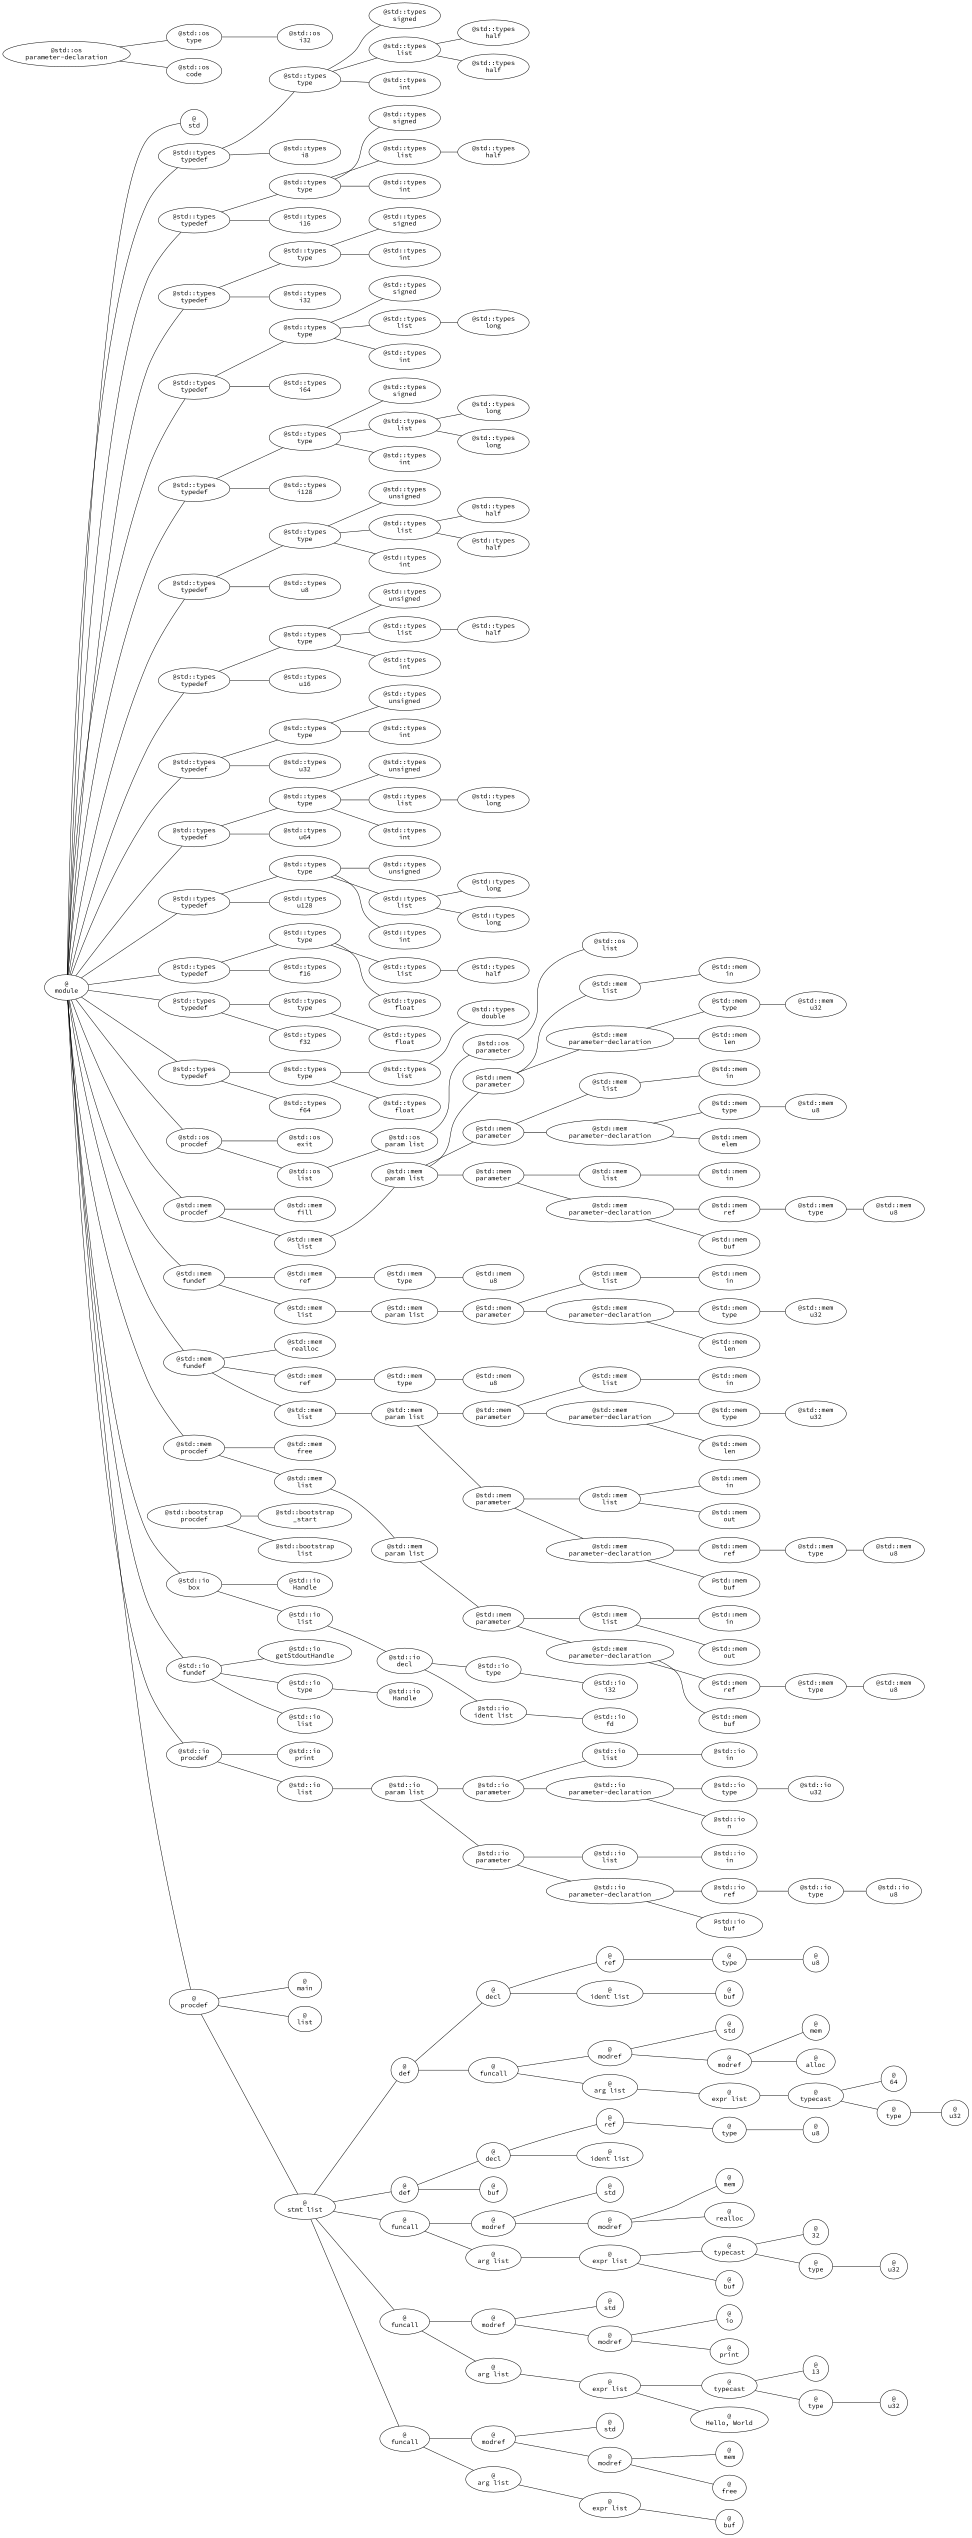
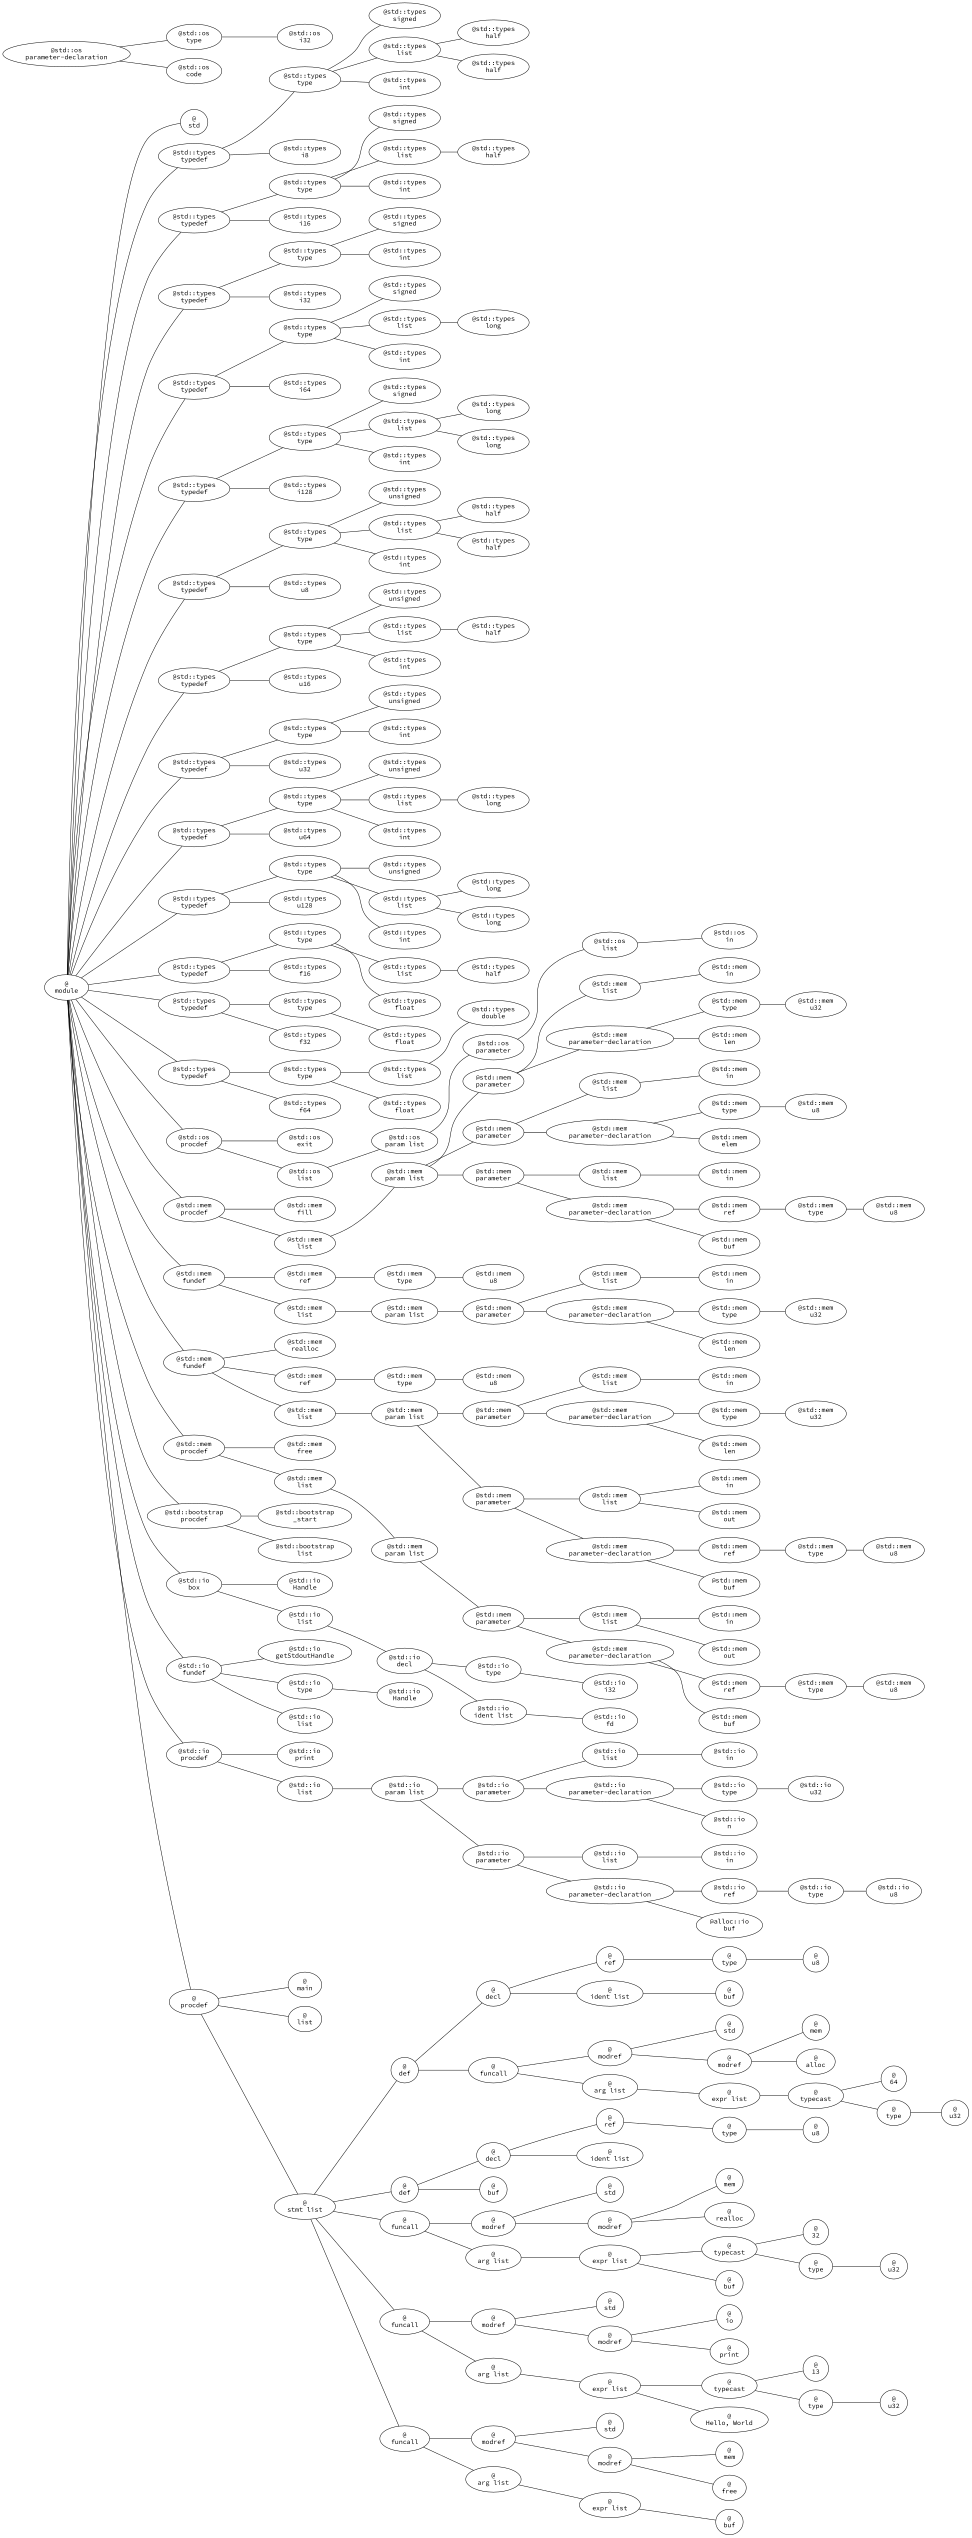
  graph {
    fontname="Source Code Pro"
    rankdir=LR
    node [fontname="Source Code Pro"]
    edge [fontname="Source Code Pro"]
    n1 [label="@\nmodule"]
    n2 [label="@\nstd"]
    n3 [label="@std::types\ntypedef"]
    n4 [label="@std::types\ntypedef"]
    n5 [label="@std::types\ntypedef"]
    n6 [label="@std::types\ntypedef"]
    n7 [label="@std::types\ntypedef"]
    n8 [label="@std::types\ntypedef"]
    n9 [label="@std::types\ntypedef"]
    n10 [label="@std::types\ntypedef"]
    n11 [label="@std::types\ntypedef"]
    n12 [label="@std::types\ntypedef"]
    n13 [label="@std::types\ntypedef"]
    n14 [label="@std::types\ntypedef"]
    n15 [label="@std::types\ntypedef"]
    n16 [label="@std::os\nprocdef"]
    n17 [label="@std::mem\nprocdef"]
    n18 [label="@std::mem\nfundef"]
    n19 [label="@std::mem\nfundef"]
    n20 [label="@std::mem\nprocdef"]
    n21 [label="@std::bootstrap\nprocdef"]
    n22 [label="@std::io\nbox"]
    n23 [label="@std::io\nfundef"]
    n24 [label="@std::io\nprocdef"]
    n25 [label="@\nprocdef"]
    n26 [label="@std::types\ntype"]
    n27 [label="@std::types\ni8"]
    n28 [label="@std::types\ntype"]
    n29 [label="@std::types\ni16"]
    n30 [label="@std::types\ntype"]
    n31 [label="@std::types\ni32"]
    n32 [label="@std::types\ntype"]
    n33 [label="@std::types\ni64"]
    n34 [label="@std::types\ntype"]
    n35 [label="@std::types\ni128"]
    n36 [label="@std::types\ntype"]
    n37 [label="@std::types\nu8"]
    n38 [label="@std::types\ntype"]
    n39 [label="@std::types\nu16"]
    n40 [label="@std::types\ntype"]
    n41 [label="@std::types\nu32"]
    n42 [label="@std::types\ntype"]
    n43 [label="@std::types\nu64"]
    n44 [label="@std::types\ntype"]
    n45 [label="@std::types\nu128"]
    n46 [label="@std::types\ntype"]
    n47 [label="@std::types\nf16"]
    n48 [label="@std::types\ntype"]
    n49 [label="@std::types\nf32"]
    n50 [label="@std::types\ntype"]
    n51 [label="@std::types\nf64"]
    n52 [label="@std::os\nexit"]
    n53 [label="@std::os\nlist"]
    n54 [label="@std::mem\nfill"]
    n55 [label="@std::mem\nlist"]
    n56 [label="@std::mem\nref"]
    n57 [label="@std::mem\nlist"]
    n58 [label="@std::mem\nrealloc"]
    n59 [label="@std::mem\nref"]
    n60 [label="@std::mem\nlist"]
    n61 [label="@std::mem\nfree"]
    n62 [label="@std::mem\nlist"]
    n63 [label="@std::bootstrap\n_start"]
    n64 [label="@std::bootstrap\nlist"]
    n65 [label="@std::io\nHandle"]
    n66 [label="@std::io\nlist"]
    n67 [label="@std::io\ngetStdoutHandle"]
    n68 [label="@std::io\ntype"]
    n69 [label="@std::io\nlist"]
    n70 [label="@std::io\nprint"]
    n71 [label="@std::io\nlist"]
    n72 [label="@\nmain"]
    n73 [label="@\nlist"]
    n74 [label="@\nstmt list"]
    n75 [label="@std::types\nsigned"]
    n76 [label="@std::types\nlist"]
    n77 [label="@std::types\nint"]
    n78 [label="@std::types\nhalf"]
    n79 [label="@std::types\nhalf"]
    n80 [label="@std::types\nsigned"]
    n81 [label="@std::types\nlist"]
    n82 [label="@std::types\nint"]
    n83 [label="@std::types\nhalf"]
    n84 [label="@std::types\nsigned"]
    n85 [label="@std::types\nint"]
    n86 [label="@std::types\nsigned"]
    n87 [label="@std::types\nlist"]
    n88 [label="@std::types\nint"]
    n89 [label="@std::types\nlong"]
    n90 [label="@std::types\nsigned"]
    n91 [label="@std::types\nlist"]
    n92 [label="@std::types\nint"]
    n93 [label="@std::types\nlong"]
    n94 [label="@std::types\nlong"]
    n95 [label="@std::types\nunsigned"]
    n96 [label="@std::types\nlist"]
    n97 [label="@std::types\nint"]
    n98 [label="@std::types\nhalf"]
    n99 [label="@std::types\nhalf"]
    n100 [label="@std::types\nunsigned"]
    n101 [label="@std::types\nlist"]
    n102 [label="@std::types\nint"]
    n103 [label="@std::types\nhalf"]
    n104 [label="@std::types\nunsigned"]
    n105 [label="@std::types\nint"]
    n106 [label="@std::types\nunsigned"]
    n107 [label="@std::types\nlist"]
    n108 [label="@std::types\nint"]
    n109 [label="@std::types\nlong"]
    n110 [label="@std::types\nunsigned"]
    n111 [label="@std::types\nlist"]
    n112 [label="@std::types\nint"]
    n113 [label="@std::types\nlong"]
    n114 [label="@std::types\nlong"]
    n115 [label="@std::types\nlist"]
    n116 [label="@std::types\nfloat"]
    n117 [label="@std::types\nhalf"]
    n118 [label="@std::types\nfloat"]
    n119 [label="@std::types\nlist"]
    n120 [label="@std::types\nfloat"]
    n121 [label="@std::types\ndouble"]
    n122 [label="@std::os\nparam list"]
    n123 [label="@std::os\nparameter"]
    n124 [label="@std::os\nlist"]
+   n125 [label="@std::os\nin"]
    n126 [label="@std::os\nparameter-declaration"]
    n127 [label="@std::os\ntype"]
    n128 [label="@std::os\ncode"]
    n129 [label="@std::os\ni32"]
    n130 [label="@std::mem\nparam list"]
    n131 [label="@std::mem\nparameter"]
    n132 [label="@std::mem\nparameter"]
    n133 [label="@std::mem\nparameter"]
    n134 [label="@std::mem\nlist"]
    n135 [label="@std::mem\nparameter-declaration"]
    n136 [label="@std::mem\nlist"]
    n137 [label="@std::mem\nparameter-declaration"]
    n138 [label="@std::mem\nlist"]
    n139 [label="@std::mem\nparameter-declaration"]
    n140 [label="@std::mem\nin"]
    n141 [label="@std::mem\ntype"]
    n142 [label="@std::mem\nlen"]
    n143 [label="@std::mem\nu32"]
    n144 [label="@std::mem\nin"]
    n145 [label="@std::mem\ntype"]
    n146 [label="@std::mem\nelem"]
    n147 [label="@std::mem\nu8"]
    n148 [label="@std::mem\nin"]
    n149 [label="@std::mem\nref"]
    n150 [label="@std::mem\nbuf"]
    n151 [label="@std::mem\ntype"]
    n152 [label="@std::mem\nu8"]
    n153 [label="@std::mem\ntype"]
    n154 [label="@std::mem\nparam list"]
    n155 [label="@std::mem\nu8"]
    n156 [label="@std::mem\nparameter"]
    n157 [label="@std::mem\nlist"]
    n158 [label="@std::mem\nparameter-declaration"]
    n159 [label="@std::mem\nin"]
    n160 [label="@std::mem\ntype"]
    n161 [label="@std::mem\nlen"]
    n162 [label="@std::mem\nu32"]
    n163 [label="@std::mem\ntype"]
    n164 [label="@std::mem\nparam list"]
    n165 [label="@std::mem\nu8"]
    n166 [label="@std::mem\nparameter"]
    n167 [label="@std::mem\nparameter"]
    n168 [label="@std::mem\nlist"]
    n169 [label="@std::mem\nparameter-declaration"]
    n170 [label="@std::mem\nlist"]
    n171 [label="@std::mem\nparameter-declaration"]
    n172 [label="@std::mem\nin"]
    n173 [label="@std::mem\ntype"]
    n174 [label="@std::mem\nlen"]
    n175 [label="@std::mem\nu32"]
    n176 [label="@std::mem\nin"]
    n177 [label="@std::mem\nout"]
    n178 [label="@std::mem\nref"]
    n179 [label="@std::mem\nbuf"]
    n180 [label="@std::mem\ntype"]
    n181 [label="@std::mem\nu8"]
    n182 [label="@std::mem\nparam list"]
    n183 [label="@std::mem\nparameter"]
    n184 [label="@std::mem\nlist"]
    n185 [label="@std::mem\nparameter-declaration"]
    n186 [label="@std::mem\nin"]
    n187 [label="@std::mem\nout"]
    n188 [label="@std::mem\nref"]
    n189 [label="@std::mem\nbuf"]
    n190 [label="@std::mem\ntype"]
    n191 [label="@std::mem\nu8"]
    n192 [label="@std::io\ndecl"]
    n193 [label="@std::io\ntype"]
    n194 [label="@std::io\nident list"]
    n195 [label="@std::io\ni32"]
    n196 [label="@std::io\nfd"]
    n197 [label="@std::io\nHandle"]
    n198 [label="@std::io\nparam list"]
    n199 [label="@std::io\nparameter"]
    n200 [label="@std::io\nparameter"]
    n201 [label="@std::io\nlist"]
    n202 [label="@std::io\nparameter-declaration"]
    n203 [label="@std::io\nlist"]
    n204 [label="@std::io\nparameter-declaration"]
    n205 [label="@std::io\nin"]
    n206 [label="@std::io\ntype"]
    n207 [label="@std::io\nn"]
    n208 [label="@std::io\nu32"]
    n209 [label="@std::io\nin"]
    n210 [label="@std::io\nref"]
-   n211 [label="@std::io\nbuf"]
+   n211 [label="@alloc::io\nbuf"]
    n212 [label="@std::io\ntype"]
    n213 [label="@std::io\nu8"]
    n214 [label="@\ndef"]
    n215 [label="@\ndef"]
    n216 [label="@\nfuncall"]
    n217 [label="@\nfuncall"]
    n218 [label="@\nfuncall"]
    n219 [label="@\ndecl"]
    n220 [label="@\nfuncall"]
    n221 [label="@\ndecl"]
    n222 [label="@\nbuf"]
    n223 [label="@\nmodref"]
    n224 [label="@\narg list"]
    n225 [label="@\nmodref"]
    n226 [label="@\narg list"]
    n227 [label="@\nmodref"]
    n228 [label="@\narg list"]
    n229 [label="@\nref"]
    n230 [label="@\nident list"]
    n231 [label="@\nmodref"]
    n232 [label="@\narg list"]
    n233 [label="@\ntype"]
    n234 [label="@\nbuf"]
    n235 [label="@\nu8"]
    n236 [label="@\nstd"]
    n237 [label="@\nmodref"]
    n238 [label="@\nexpr list"]
    n239 [label="@\nmem"]
    n240 [label="@\nalloc"]
    n241 [label="@\ntypecast"]
    n242 [label="@\n64"]
    n243 [label="@\ntype"]
    n244 [label="@\nu32"]
    n245 [label="@\nref"]
    n246 [label="@\nident list"]
    n247 [label="@\ntype"]
    n248 [label="@\nu8"]
    n249 [label="@\nstd"]
    n250 [label="@\nmodref"]
    n251 [label="@\nexpr list"]
    n252 [label="@\nmem"]
    n253 [label="@\nrealloc"]
    n254 [label="@\ntypecast"]
    n255 [label="@\nbuf"]
    n256 [label="@\n32"]
    n257 [label="@\ntype"]
    n258 [label="@\nu32"]
    n259 [label="@\nstd"]
    n260 [label="@\nmodref"]
    n261 [label="@\nexpr list"]
    n262 [label="@\nio"]
    n263 [label="@\nprint"]
    n264 [label="@\ntypecast"]
    n265 [label="@\nHello, World\n"]
    n266 [label="@\n13"]
    n267 [label="@\ntype"]
    n268 [label="@\nu32"]
    n269 [label="@\nstd"]
    n270 [label="@\nmodref"]
    n271 [label="@\nexpr list"]
    n272 [label="@\nmem"]
    n273 [label="@\nfree"]
    n274 [label="@\nbuf"]
    n1 -- n2
    n1 -- n3
    n1 -- n4
    n1 -- n5
    n1 -- n6
    n1 -- n7
    n1 -- n8
    n1 -- n9
    n1 -- n10
    n1 -- n11
    n1 -- n12
    n1 -- n13
    n1 -- n14
    n1 -- n15
    n1 -- n16
    n1 -- n17
    n1 -- n18
    n1 -- n19
    n1 -- n20
+   n1 -- n21
    n1 -- n22
    n1 -- n23
    n1 -- n24
    n1 -- n25
    n3 -- n26
    n3 -- n27
    n4 -- n28
    n4 -- n29
    n5 -- n30
    n5 -- n31
    n6 -- n32
    n6 -- n33
    n7 -- n34
    n7 -- n35
    n8 -- n36
    n8 -- n37
    n9 -- n38
    n9 -- n39
    n10 -- n40
    n10 -- n41
    n11 -- n42
    n11 -- n43
    n12 -- n44
    n12 -- n45
    n13 -- n46
    n13 -- n47
    n14 -- n48
    n14 -- n49
    n15 -- n50
    n15 -- n51
    n16 -- n52
    n16 -- n53
    n17 -- n54
    n17 -- n55
    n18 -- n56
    n18 -- n57
    n19 -- n58
    n19 -- n59
    n19 -- n60
    n20 -- n61
    n20 -- n62
    n21 -- n63
    n21 -- n64
    n22 -- n65
    n22 -- n66
    n23 -- n67
    n23 -- n68
    n23 -- n69
    n24 -- n70
    n24 -- n71
    n25 -- n72
    n25 -- n73
    n25 -- n74
    n26 -- n75
    n26 -- n76
    n26 -- n77
    n28 -- n80
    n28 -- n81
    n28 -- n82
    n30 -- n84
    n30 -- n85
    n32 -- n86
    n32 -- n87
    n32 -- n88
    n34 -- n90
    n34 -- n91
    n34 -- n92
    n36 -- n95
    n36 -- n96
    n36 -- n97
    n38 -- n100
    n38 -- n101
    n38 -- n102
    n40 -- n104
    n40 -- n105
    n42 -- n106
    n42 -- n107
    n42 -- n108
    n44 -- n110
    n44 -- n111
    n44 -- n112
    n46 -- n115
    n46 -- n116
    n48 -- n118
    n50 -- n119
    n50 -- n120
    n53 -- n122
    n55 -- n130
    n56 -- n153
    n57 -- n154
    n59 -- n163
    n60 -- n164
    n62 -- n182
    n66 -- n192
    n68 -- n197
    n71 -- n198
    n74 -- n214
    n74 -- n215
    n74 -- n216
    n74 -- n217
    n74 -- n218
    n76 -- n78
    n76 -- n79
    n81 -- n83
    n87 -- n89
    n91 -- n93
    n91 -- n94
    n96 -- n98
    n96 -- n99
    n101 -- n103
    n107 -- n109
    n111 -- n113
    n111 -- n114
    n115 -- n117
    n119 -- n121
    n122 -- n123
    n123 -- n124
+   n124 -- n125
    n126 -- n127
    n126 -- n128
    n127 -- n129
    n130 -- n131
    n130 -- n132
    n130 -- n133
    n131 -- n134
    n131 -- n135
    n132 -- n136
    n132 -- n137
    n133 -- n138
    n133 -- n139
    n134 -- n140
    n135 -- n141
    n135 -- n142
    n136 -- n144
    n137 -- n145
    n137 -- n146
    n138 -- n148
    n139 -- n149
    n139 -- n150
    n141 -- n143
    n145 -- n147
    n149 -- n151
    n151 -- n152
    n153 -- n155
    n154 -- n156
    n156 -- n157
    n156 -- n158
    n157 -- n159
    n158 -- n160
    n158 -- n161
    n160 -- n162
    n163 -- n165
    n164 -- n166
    n164 -- n167
    n166 -- n168
    n166 -- n169
    n167 -- n170
    n167 -- n171
    n168 -- n172
    n169 -- n173
    n169 -- n174
    n170 -- n176
    n170 -- n177
    n171 -- n178
    n171 -- n179
    n173 -- n175
    n178 -- n180
    n180 -- n181
    n182 -- n183
    n183 -- n184
    n183 -- n185
    n184 -- n186
    n184 -- n187
    n185 -- n188
    n185 -- n189
    n188 -- n190
    n190 -- n191
    n192 -- n193
    n192 -- n194
    n193 -- n195
    n194 -- n196
    n198 -- n199
    n198 -- n200
    n199 -- n201
    n199 -- n202
    n200 -- n203
    n200 -- n204
    n201 -- n205
    n202 -- n206
    n202 -- n207
    n203 -- n209
    n204 -- n210
    n204 -- n211
    n206 -- n208
    n210 -- n212
    n212 -- n213
    n214 -- n219
    n214 -- n220
    n215 -- n221
    n215 -- n222
    n216 -- n223
    n216 -- n224
    n217 -- n225
    n217 -- n226
    n218 -- n227
    n218 -- n228
    n219 -- n229
    n219 -- n230
    n220 -- n231
    n220 -- n232
    n221 -- n245
    n221 -- n246
    n223 -- n249
    n223 -- n250
    n224 -- n251
    n225 -- n259
    n225 -- n260
    n226 -- n261
    n227 -- n269
    n227 -- n270
    n228 -- n271
    n229 -- n233
    n230 -- n234
    n231 -- n236
    n231 -- n237
    n232 -- n238
    n233 -- n235
    n237 -- n239
    n237 -- n240
    n238 -- n241
    n241 -- n242
    n241 -- n243
    n243 -- n244
    n245 -- n247
    n247 -- n248
    n250 -- n252
    n250 -- n253
    n251 -- n254
    n251 -- n255
    n254 -- n256
    n254 -- n257
    n257 -- n258
    n260 -- n262
    n260 -- n263
    n261 -- n264
    n261 -- n265
    n264 -- n266
    n264 -- n267
    n267 -- n268
    n270 -- n272
    n270 -- n273
    n271 -- n274
  }
